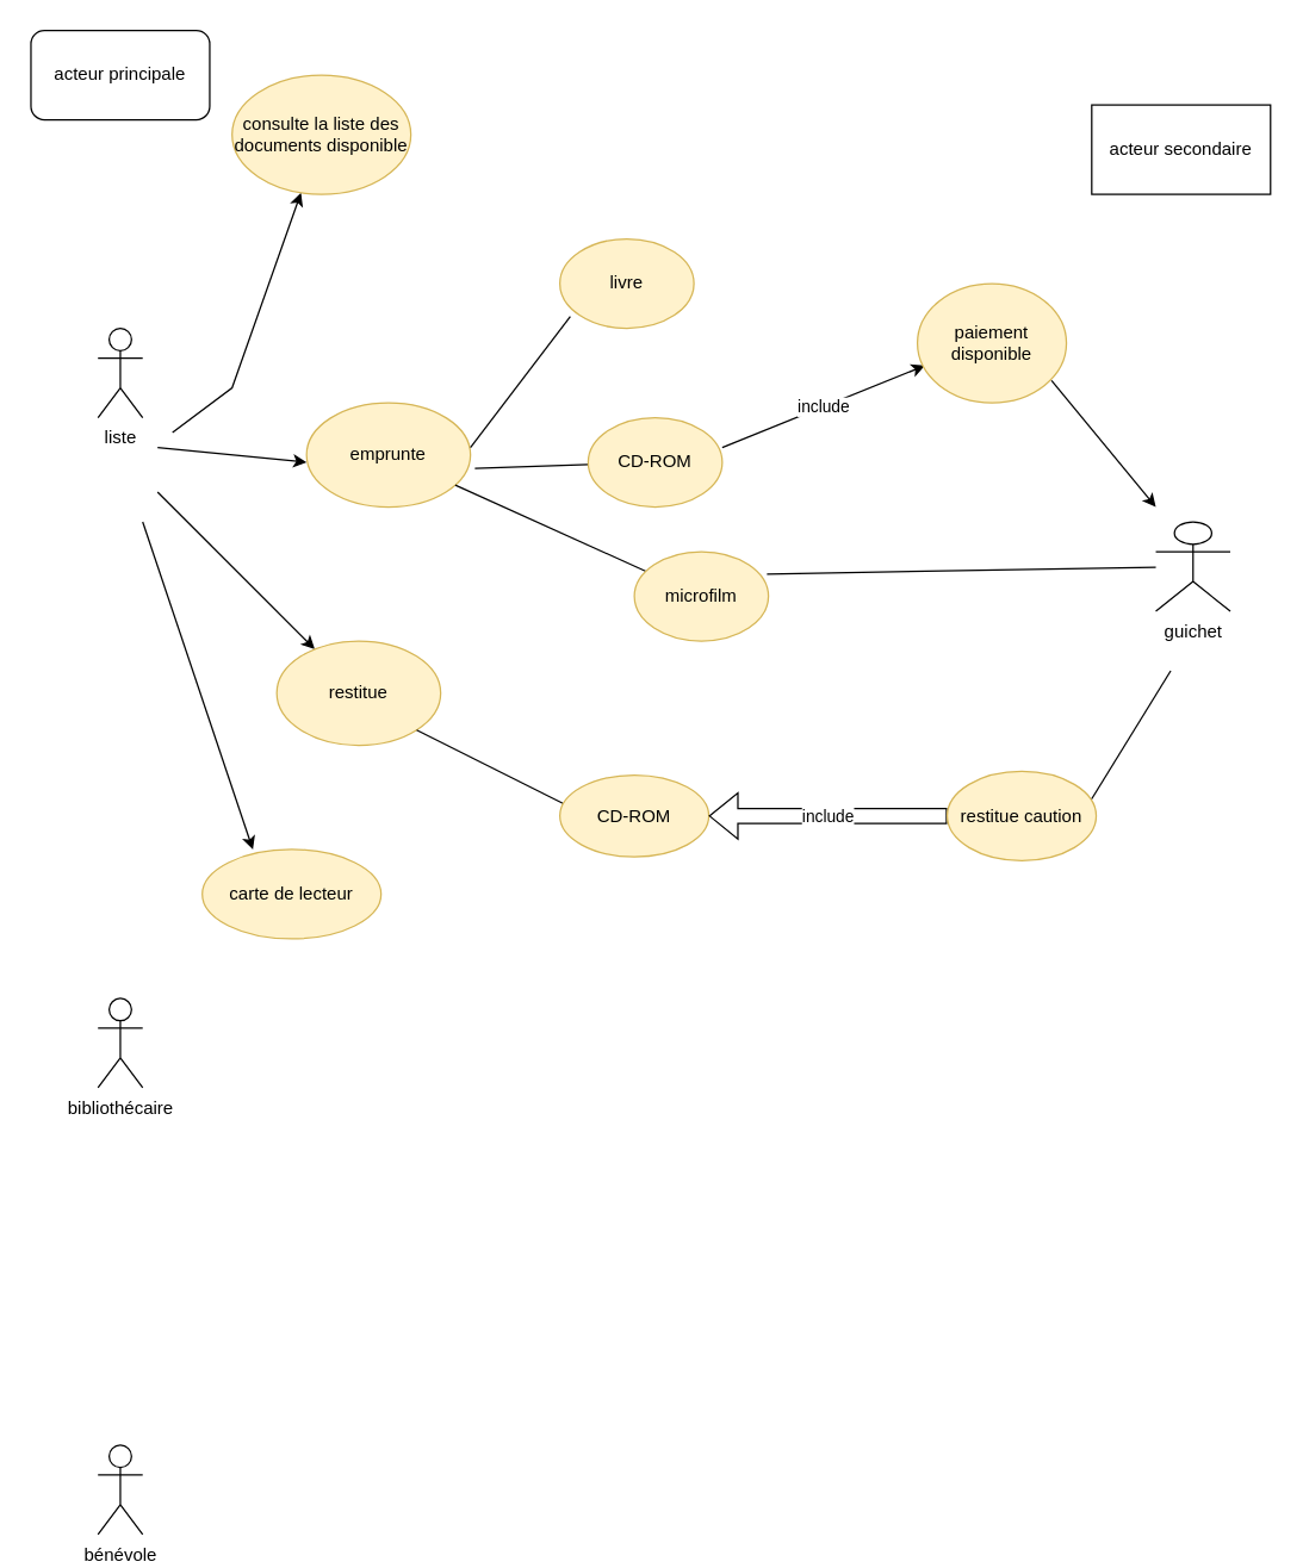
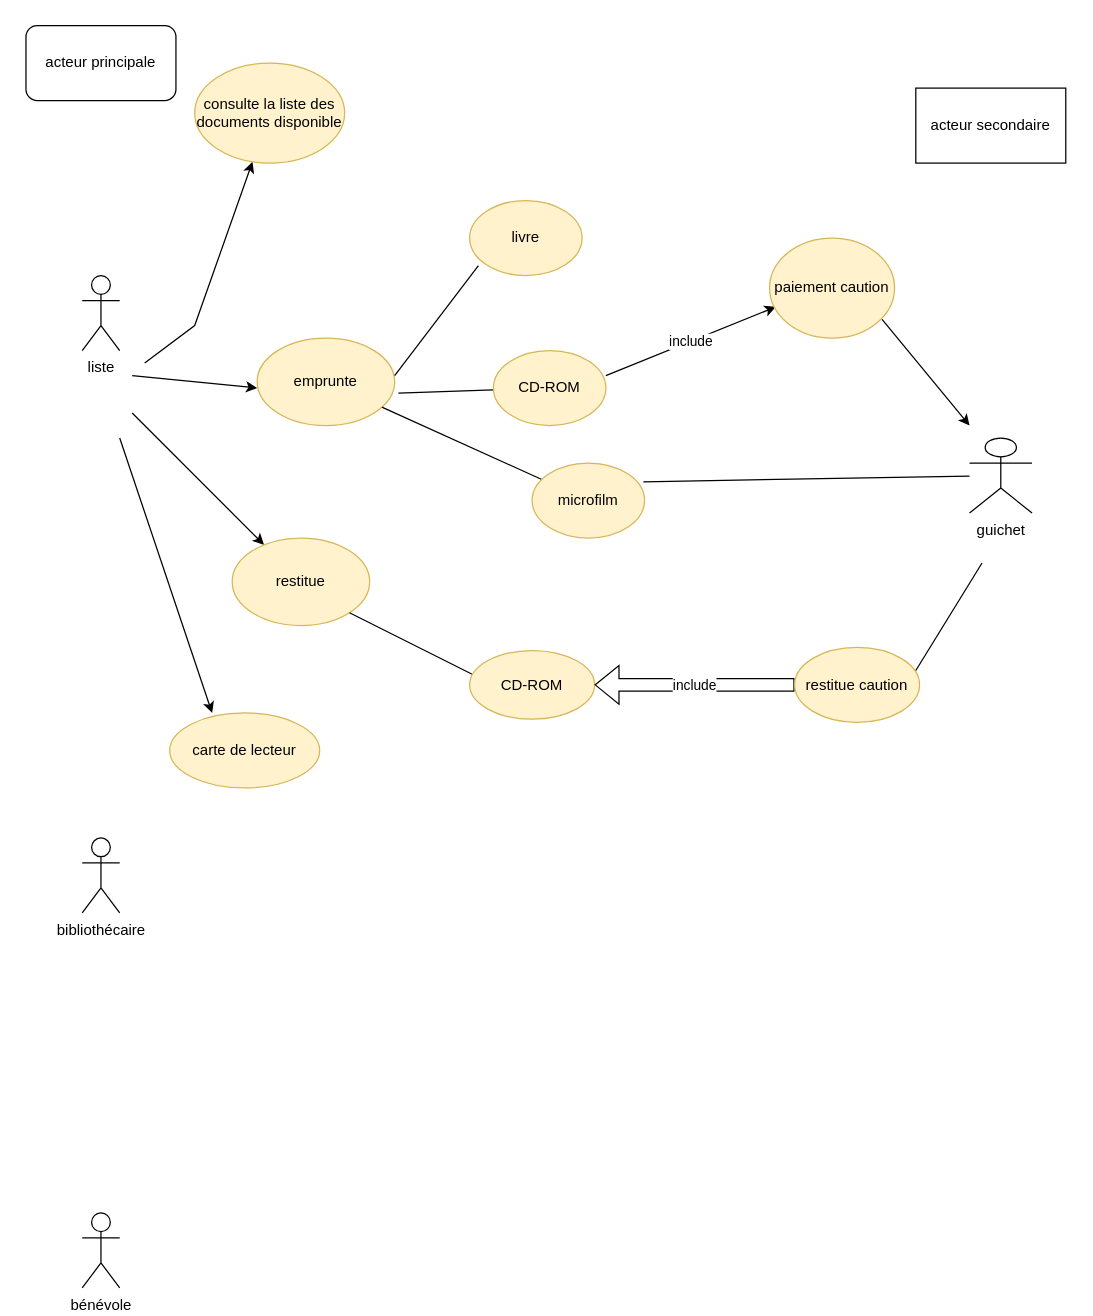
  <mxCell id="0" value="" />
  <mxCell id="1" parent="0" />
  <mxCell id="2" value="&lt;div&gt;guichet&lt;/div&gt;&lt;div&gt;&lt;br&gt;&lt;/div&gt;" style="shape=umlActor;verticalLabelPosition=bottom;verticalAlign=top;html=1;outlineConnect=0;" parent="1" vertex="1"><mxGeometry x="775" y="350" width="50" height="60" as="geometry" /></mxCell>
  <mxCell id="3" value="&lt;div&gt;liste&lt;/div&gt;&lt;div&gt;&lt;br&gt;&lt;/div&gt;" style="shape=umlActor;verticalLabelPosition=bottom;verticalAlign=top;html=1;outlineConnect=0;" parent="1" vertex="1"><mxGeometry x="65" y="220" width="30" height="60" as="geometry" /></mxCell>
  <mxCell id="4" value="" style="endArrow=classic;html=1;rounded=0;" parent="1" target="5" edge="1"><mxGeometry width="50" height="50" relative="1" as="geometry"><mxPoint x="115" y="290" as="sourcePoint" /><mxPoint x="185" y="230" as="targetPoint" /><Array as="points"><mxPoint x="155" y="260" /></Array></mxGeometry></mxCell>
  <mxCell id="5" value="consulte la liste des documents disponible" style="ellipse;whiteSpace=wrap;html=1;fillColor=#fff2cc;strokeColor=#d6b656;" parent="1" vertex="1"><mxGeometry x="155" y="50" width="120" height="80" as="geometry" /></mxCell>
  <mxCell id="6" value="" style="endArrow=classic;html=1;rounded=0;entryX=0;entryY=0.571;entryDx=0;entryDy=0;entryPerimeter=0;" parent="1" target="7" edge="1"><mxGeometry width="50" height="50" relative="1" as="geometry"><mxPoint x="105" y="300" as="sourcePoint" /><mxPoint x="185" y="310" as="targetPoint" /></mxGeometry></mxCell>
  <mxCell id="7" value="emprunte" style="ellipse;whiteSpace=wrap;html=1;fillColor=#fff2cc;strokeColor=#d6b656;" parent="1" vertex="1"><mxGeometry x="205" y="270" width="110" height="70" as="geometry" /></mxCell>
  <mxCell id="8" value="" style="endArrow=classic;html=1;rounded=0;" parent="1" target="9" edge="1"><mxGeometry width="50" height="50" relative="1" as="geometry"><mxPoint x="105" y="330" as="sourcePoint" /><mxPoint x="185" y="430" as="targetPoint" /></mxGeometry></mxCell>
  <mxCell id="9" value="restitue" style="ellipse;whiteSpace=wrap;html=1;fillColor=#fff2cc;strokeColor=#d6b656;" parent="1" vertex="1"><mxGeometry x="185" y="430" width="110" height="70" as="geometry" /></mxCell>
  <mxCell id="10" value="" style="endArrow=none;html=1;rounded=0;entryX=0.02;entryY=0.345;entryDx=0;entryDy=0;entryPerimeter=0;exitX=1;exitY=1;exitDx=0;exitDy=0;" parent="1" source="9" target="11" edge="1"><mxGeometry width="50" height="50" relative="1" as="geometry"><mxPoint x="295" y="464.5" as="sourcePoint" /><mxPoint x="360" y="464.5" as="targetPoint" /></mxGeometry></mxCell>
  <mxCell id="11" value="CD-ROM" style="ellipse;whiteSpace=wrap;html=1;fillColor=#fff2cc;strokeColor=#d6b656;" parent="1" vertex="1"><mxGeometry x="375" y="520" width="100" height="55" as="geometry" /></mxCell>
  <mxCell id="12" value="" style="endArrow=none;html=1;rounded=0;entryX=0.078;entryY=0.867;entryDx=0;entryDy=0;entryPerimeter=0;" parent="1" target="13" edge="1"><mxGeometry width="50" height="50" relative="1" as="geometry"><mxPoint x="315" y="300" as="sourcePoint" /><mxPoint x="365" y="250" as="targetPoint" /></mxGeometry></mxCell>
  <mxCell id="13" value="livre" style="ellipse;whiteSpace=wrap;html=1;fillColor=#fff2cc;strokeColor=#d6b656;" parent="1" vertex="1"><mxGeometry x="375" y="160" width="90" height="60" as="geometry" /></mxCell>
  <mxCell id="14" value="" style="endArrow=none;html=1;rounded=0;exitX=1.027;exitY=0.629;exitDx=0;exitDy=0;exitPerimeter=0;" parent="1" source="7" target="15" edge="1"><mxGeometry width="50" height="50" relative="1" as="geometry"><mxPoint x="415" y="350" as="sourcePoint" /><mxPoint x="405" y="320" as="targetPoint" /></mxGeometry></mxCell>
  <mxCell id="15" value="CD-ROM" style="ellipse;whiteSpace=wrap;html=1;fillColor=#fff2cc;strokeColor=#d6b656;" parent="1" vertex="1"><mxGeometry x="394" y="280" width="90" height="60" as="geometry" /></mxCell>
  <mxCell id="16" value="" style="endArrow=none;html=1;rounded=0;" parent="1" source="7" target="17" edge="1"><mxGeometry width="50" height="50" relative="1" as="geometry"><mxPoint x="415" y="350" as="sourcePoint" /><mxPoint x="415" y="390" as="targetPoint" /></mxGeometry></mxCell>
  <mxCell id="17" value="microfilm" style="ellipse;whiteSpace=wrap;html=1;fillColor=#fff2cc;strokeColor=#d6b656;" parent="1" vertex="1"><mxGeometry x="425" y="370" width="90" height="60" as="geometry" /></mxCell>
  <mxCell id="18" value="" style="endArrow=none;html=1;rounded=0;exitX=0.989;exitY=0.25;exitDx=0;exitDy=0;exitPerimeter=0;" parent="1" source="17" target="2" edge="1"><mxGeometry width="50" height="50" relative="1" as="geometry"><mxPoint x="415" y="230" as="sourcePoint" /><mxPoint x="470" y="180" as="targetPoint" /></mxGeometry></mxCell>
  <mxCell id="19" value="include" style="shape=flexArrow;endArrow=classic;html=1;rounded=0;exitX=0;exitY=0.5;exitDx=0;exitDy=0;entryX=1;entryY=0.5;entryDx=0;entryDy=0;" parent="1" source="23" target="11" edge="1"><mxGeometry width="50" height="50" relative="1" as="geometry"><mxPoint x="484" y="560" as="sourcePoint" /><mxPoint x="575" y="550" as="targetPoint" /></mxGeometry></mxCell>
  <mxCell id="20" value="include" style="endArrow=classic;html=1;rounded=0;entryX=0.05;entryY=0.688;entryDx=0;entryDy=0;entryPerimeter=0;" parent="1" target="21" edge="1"><mxGeometry width="50" height="50" relative="1" as="geometry"><mxPoint x="484" y="300" as="sourcePoint" /><mxPoint x="565" y="290" as="targetPoint" /></mxGeometry></mxCell>
- <mxCell id="21" value="paiement disponible" style="ellipse;whiteSpace=wrap;html=1;fillColor=#fff2cc;strokeColor=#d6b656;" parent="1" vertex="1"><mxGeometry x="615" y="190" width="100" height="80" as="geometry" /></mxCell>
+ <mxCell id="21" value="paiement caution" style="ellipse;whiteSpace=wrap;html=1;fillColor=#fff2cc;strokeColor=#d6b656;" parent="1" vertex="1"><mxGeometry x="615" y="190" width="100" height="80" as="geometry" /></mxCell>
  <mxCell id="22" value="" style="endArrow=classic;html=1;rounded=0;" parent="1" edge="1"><mxGeometry width="50" height="50" relative="1" as="geometry"><mxPoint x="705" y="255" as="sourcePoint" /><mxPoint x="775" y="340" as="targetPoint" /></mxGeometry></mxCell>
  <mxCell id="23" value="restitue caution" style="ellipse;whiteSpace=wrap;html=1;fillColor=#fff2cc;strokeColor=#d6b656;" parent="1" vertex="1"><mxGeometry x="635" y="517.5" width="100" height="60" as="geometry" /></mxCell>
  <mxCell id="24" value="" style="endArrow=none;html=1;rounded=0;exitX=0.97;exitY=0.308;exitDx=0;exitDy=0;exitPerimeter=0;" parent="1" source="23" edge="1"><mxGeometry width="50" height="50" relative="1" as="geometry"><mxPoint x="765" y="540" as="sourcePoint" /><mxPoint x="785" y="450" as="targetPoint" /></mxGeometry></mxCell>
  <mxCell id="25" value="" style="endArrow=classic;html=1;rounded=0;entryX=0.283;entryY=0;entryDx=0;entryDy=0;entryPerimeter=0;" parent="1" target="26" edge="1"><mxGeometry width="50" height="50" relative="1" as="geometry"><mxPoint x="95" y="350" as="sourcePoint" /><mxPoint x="155" y="540" as="targetPoint" /></mxGeometry></mxCell>
  <mxCell id="26" value="carte de lecteur" style="ellipse;whiteSpace=wrap;html=1;fillColor=#fff2cc;strokeColor=#d6b656;" parent="1" vertex="1"><mxGeometry x="135" y="570" width="120" height="60" as="geometry" /></mxCell>
  <mxCell id="27" value="acteur secondaire" style="rounded=0;whiteSpace=wrap;html=1;" parent="1" vertex="1"><mxGeometry x="732" y="70" width="120" height="60" as="geometry" /></mxCell>
  <mxCell id="28" value="acteur principale" style="rounded=1;whiteSpace=wrap;html=1;" parent="1" vertex="1"><mxGeometry x="20" y="20" width="120" height="60" as="geometry" /></mxCell>
  <mxCell id="29" value="bibliothécaire&lt;br&gt;" style="shape=umlActor;verticalLabelPosition=bottom;verticalAlign=top;html=1;outlineConnect=0;" parent="1" vertex="1"><mxGeometry x="65" y="670" width="30" height="60" as="geometry" /></mxCell>
  <mxCell id="30" value="bénévole&lt;br&gt;" style="shape=umlActor;verticalLabelPosition=bottom;verticalAlign=top;html=1;outlineConnect=0;" parent="1" vertex="1"><mxGeometry x="65" y="970" width="30" height="60" as="geometry" /></mxCell>
